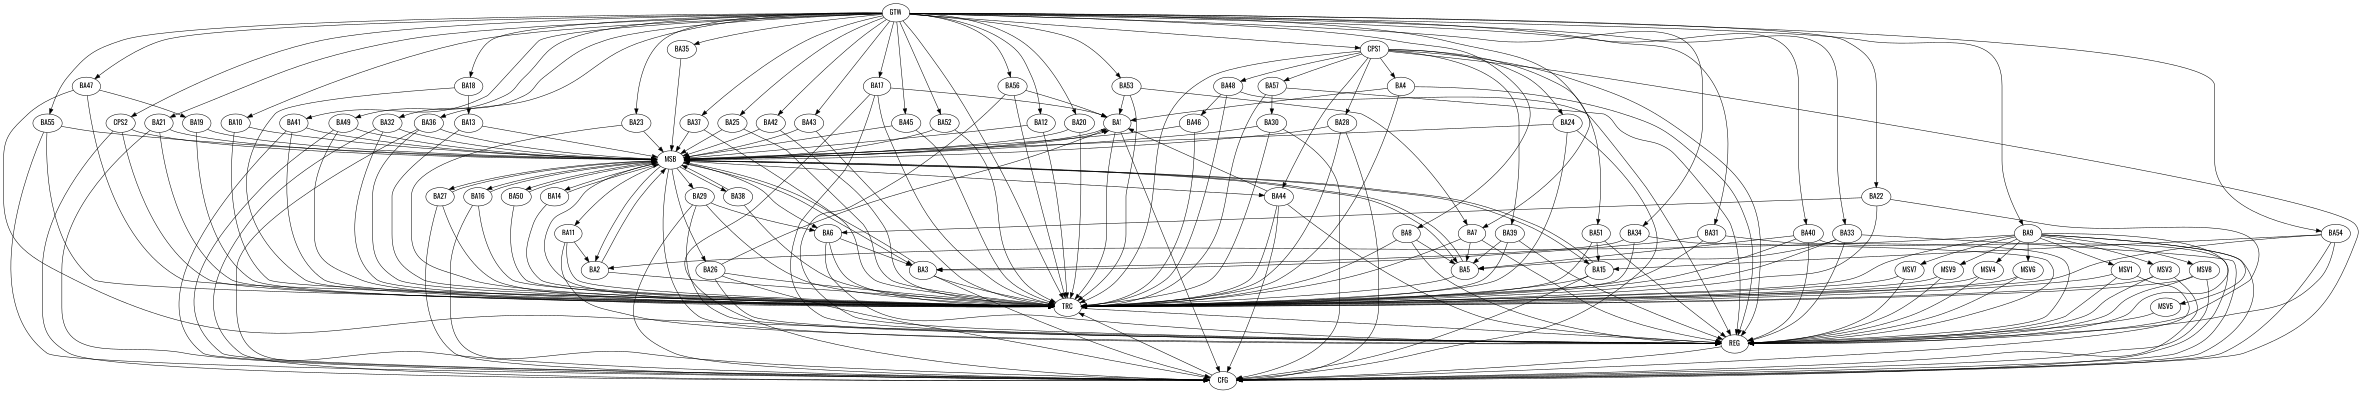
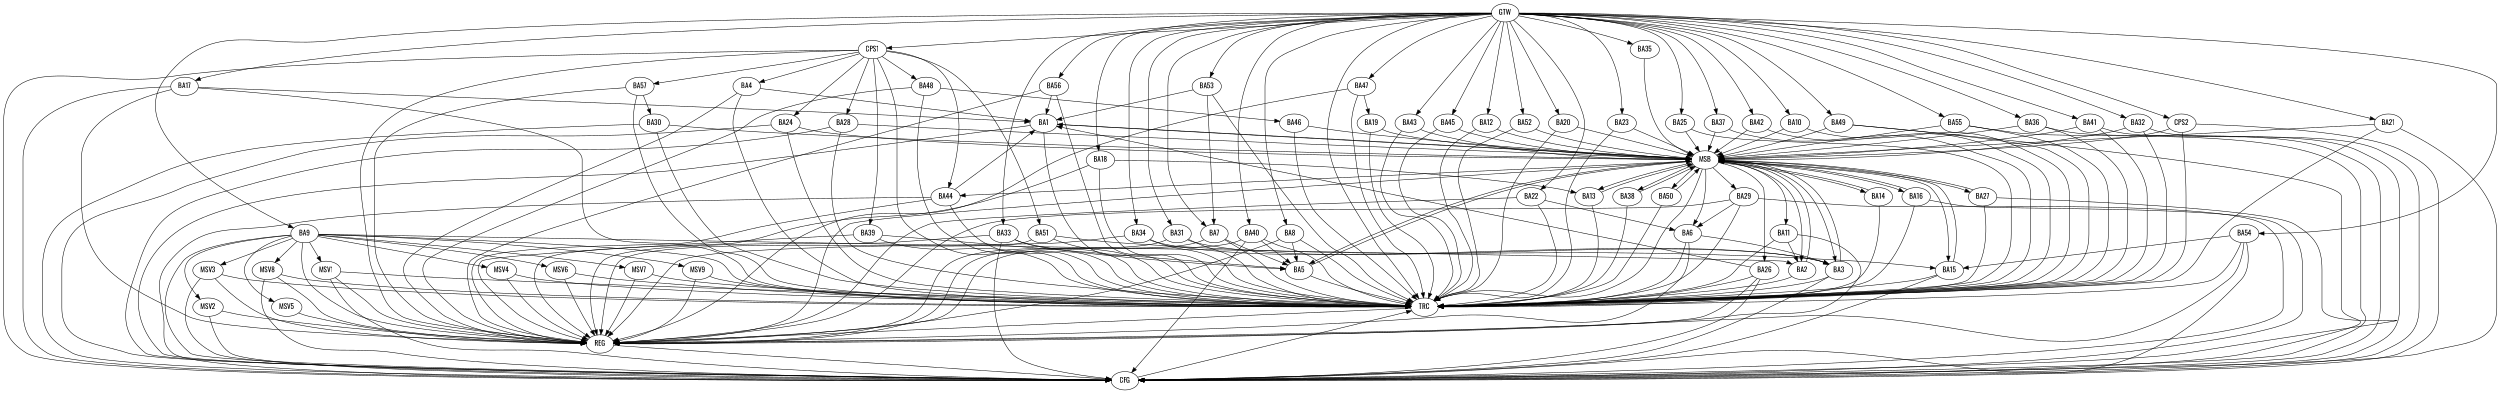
  strict digraph {
    fontname=Oswald
    node [fontname=Oswald]
    edge [fontname=Oswald]
    n1 [label=BA1]
    n2 [label=MSB]
    n3 [label=CFG]
    n4 [label=TRC]
    n5 [label=BA2]
    n6 [label=BA3]
    n7 [label=REG]
    n8 [label=BA5]
    n9 [label=BA6]
    n10 [label=BA11]
    n11 [label=BA13]
    n12 [label=BA14]
    n13 [label=BA15]
    n14 [label=BA16]
    n15 [label=BA26]
    n16 [label=BA27]
    n17 [label=BA29]
    n18 [label=BA38]
    n19 [label=BA44]
    n20 [label=BA50]
    n21 [label=BA4]
    n22 [label=BA7]
    n23 [label=BA8]
    n24 [label=BA9]
    n25 [label=MSV1]
+   n26 [label=MSV2]
    n27 [label=MSV3]
    n28 [label=MSV4]
    n29 [label=MSV5]
    n30 [label=MSV6]
    n31 [label=MSV7]
    n32 [label=MSV8]
    n33 [label=MSV9]
    n34 [label=BA10]
    n35 [label=BA12]
    n36 [label=BA17]
    n37 [label=BA18]
    n38 [label=BA19]
    n39 [label=BA20]
    n40 [label=BA21]
    n41 [label=BA22]
    n42 [label=BA23]
    n43 [label=BA24]
    n44 [label=BA25]
    n45 [label=BA28]
    n46 [label=BA30]
    n47 [label=BA31]
    n48 [label=BA32]
    n49 [label=BA33]
    n50 [label=BA34]
    n51 [label=BA35]
    n52 [label=BA36]
    n53 [label=BA37]
    n54 [label=BA39]
    n55 [label=BA40]
    n56 [label=BA41]
    n57 [label=BA42]
    n58 [label=BA43]
    n59 [label=BA45]
    n60 [label=BA46]
    n61 [label=BA47]
    n62 [label=BA48]
    n63 [label=BA49]
    n64 [label=BA51]
    n65 [label=BA52]
    n66 [label=BA53]
    n67 [label=BA54]
    n68 [label=BA55]
    n69 [label=BA56]
    n70 [label=BA57]
    n71 [label=CPS1]
    n72 [label=CPS2]
    n73 [label=GTW]
    n1 -> n2
    n1 -> n3
    n1 -> n4
    n2 -> n1
    n2 -> n4
    n2 -> n5
    n2 -> n6
    n2 -> n7
    n2 -> n8
    n2 -> n9
    n2 -> n10
+   n2 -> n11
    n2 -> n12
    n2 -> n13
    n2 -> n14
    n2 -> n15
    n2 -> n16
    n2 -> n17
    n2 -> n18
    n2 -> n19
    n2 -> n20
    n3 -> n4
    n4 -> n7
    n5 -> n2
    n5 -> n4
    n6 -> n2
    n6 -> n3
    n6 -> n4
    n7 -> n3
    n8 -> n2
    n8 -> n4
    n9 -> n4
    n9 -> n6
    n9 -> n7
    n10 -> n4
    n10 -> n5
    n10 -> n7
    n11 -> n2
    n11 -> n4
    n12 -> n2
    n12 -> n4
    n13 -> n2
    n13 -> n3
    n13 -> n4
    n14 -> n2
    n14 -> n3
    n14 -> n4
    n15 -> n1
    n15 -> n3
    n15 -> n4
    n15 -> n7
    n16 -> n2
    n16 -> n3
    n16 -> n4
    n17 -> n3
    n17 -> n4
    n17 -> n7
    n17 -> n9
    n18 -> n2
    n18 -> n4
    n19 -> n1
    n19 -> n3
    n19 -> n4
    n19 -> n7
    n20 -> n2
    n20 -> n4
    n21 -> n1
    n21 -> n4
    n21 -> n7
    n22 -> n4
    n22 -> n7
    n22 -> n8
    n23 -> n4
    n23 -> n7
    n23 -> n8
    n24 -> n3
    n24 -> n4
    n24 -> n5
    n24 -> n7
    n24 -> n25
+   n24 -> n26
    n24 -> n27
    n24 -> n28
    n24 -> n29
    n24 -> n30
    n24 -> n31
    n24 -> n32
    n24 -> n33
    n25 -> n3
    n25 -> n4
    n25 -> n7
+   n26 -> n3
+   n26 -> n7
    n27 -> n3
    n27 -> n4
    n27 -> n7
    n28 -> n4
    n28 -> n7
    n29 -> n7
    n30 -> n4
    n30 -> n7
    n31 -> n4
    n31 -> n7
    n32 -> n3
    n32 -> n4
    n32 -> n7
    n33 -> n4
    n33 -> n7
    n34 -> n2
    n34 -> n4
    n35 -> n2
    n35 -> n4
    n36 -> n1
    n36 -> n3
    n36 -> n4
    n36 -> n7
    n37 -> n4
+   n37 -> n7
    n37 -> n11
    n38 -> n2
    n38 -> n4
    n39 -> n2
    n39 -> n4
    n40 -> n2
    n40 -> n3
    n40 -> n4
    n41 -> n4
    n41 -> n7
    n41 -> n9
    n42 -> n2
    n42 -> n4
    n43 -> n2
    n43 -> n3
    n43 -> n4
    n44 -> n2
    n44 -> n4
    n45 -> n2
    n45 -> n3
    n45 -> n4
    n46 -> n2
    n46 -> n3
    n46 -> n4
    n47 -> n4
    n47 -> n6
    n47 -> n7
    n48 -> n2
    n48 -> n3
    n48 -> n4
    n49 -> n3
    n49 -> n4
    n49 -> n7
    n49 -> n8
    n50 -> n4
    n50 -> n6
    n50 -> n7
    n51 -> n2
    n52 -> n2
    n52 -> n3
    n52 -> n4
    n53 -> n2
    n53 -> n4
    n54 -> n4
    n54 -> n7
    n54 -> n8
    n55 -> n3
    n55 -> n4
    n55 -> n7
    n55 -> n8
    n56 -> n2
    n56 -> n3
    n56 -> n4
    n57 -> n2
    n57 -> n4
    n58 -> n2
    n58 -> n4
    n59 -> n2
    n59 -> n4
    n60 -> n2
    n60 -> n4
    n61 -> n4
    n61 -> n7
    n61 -> n38
    n62 -> n4
    n62 -> n7
    n62 -> n60
    n63 -> n2
    n63 -> n3
    n63 -> n4
    n64 -> n4
    n64 -> n7
    n64 -> n13
    n65 -> n2
    n65 -> n4
    n66 -> n1
    n66 -> n4
    n66 -> n22
    n67 -> n3
    n67 -> n4
    n67 -> n7
    n67 -> n13
    n68 -> n2
    n68 -> n3
    n68 -> n4
    n69 -> n1
    n69 -> n4
    n69 -> n7
    n70 -> n4
    n70 -> n7
    n70 -> n46
    n71 -> n3
    n71 -> n4
    n71 -> n7
    n71 -> n19
    n71 -> n21
    n71 -> n43
    n71 -> n45
    n71 -> n54
    n71 -> n62
    n71 -> n64
    n71 -> n70
    n72 -> n2
    n72 -> n3
    n72 -> n4
    n73 -> n4
    n73 -> n22
    n73 -> n23
    n73 -> n24
    n73 -> n34
    n73 -> n35
    n73 -> n36
    n73 -> n37
    n73 -> n39
    n73 -> n40
    n73 -> n41
    n73 -> n42
    n73 -> n44
    n73 -> n47
    n73 -> n48
    n73 -> n49
    n73 -> n50
    n73 -> n51
    n73 -> n52
    n73 -> n53
    n73 -> n55
    n73 -> n56
    n73 -> n57
    n73 -> n58
    n73 -> n59
    n73 -> n61
    n73 -> n63
    n73 -> n65
    n73 -> n66
    n73 -> n67
    n73 -> n68
    n73 -> n69
    n73 -> n71
    n73 -> n72
  }
